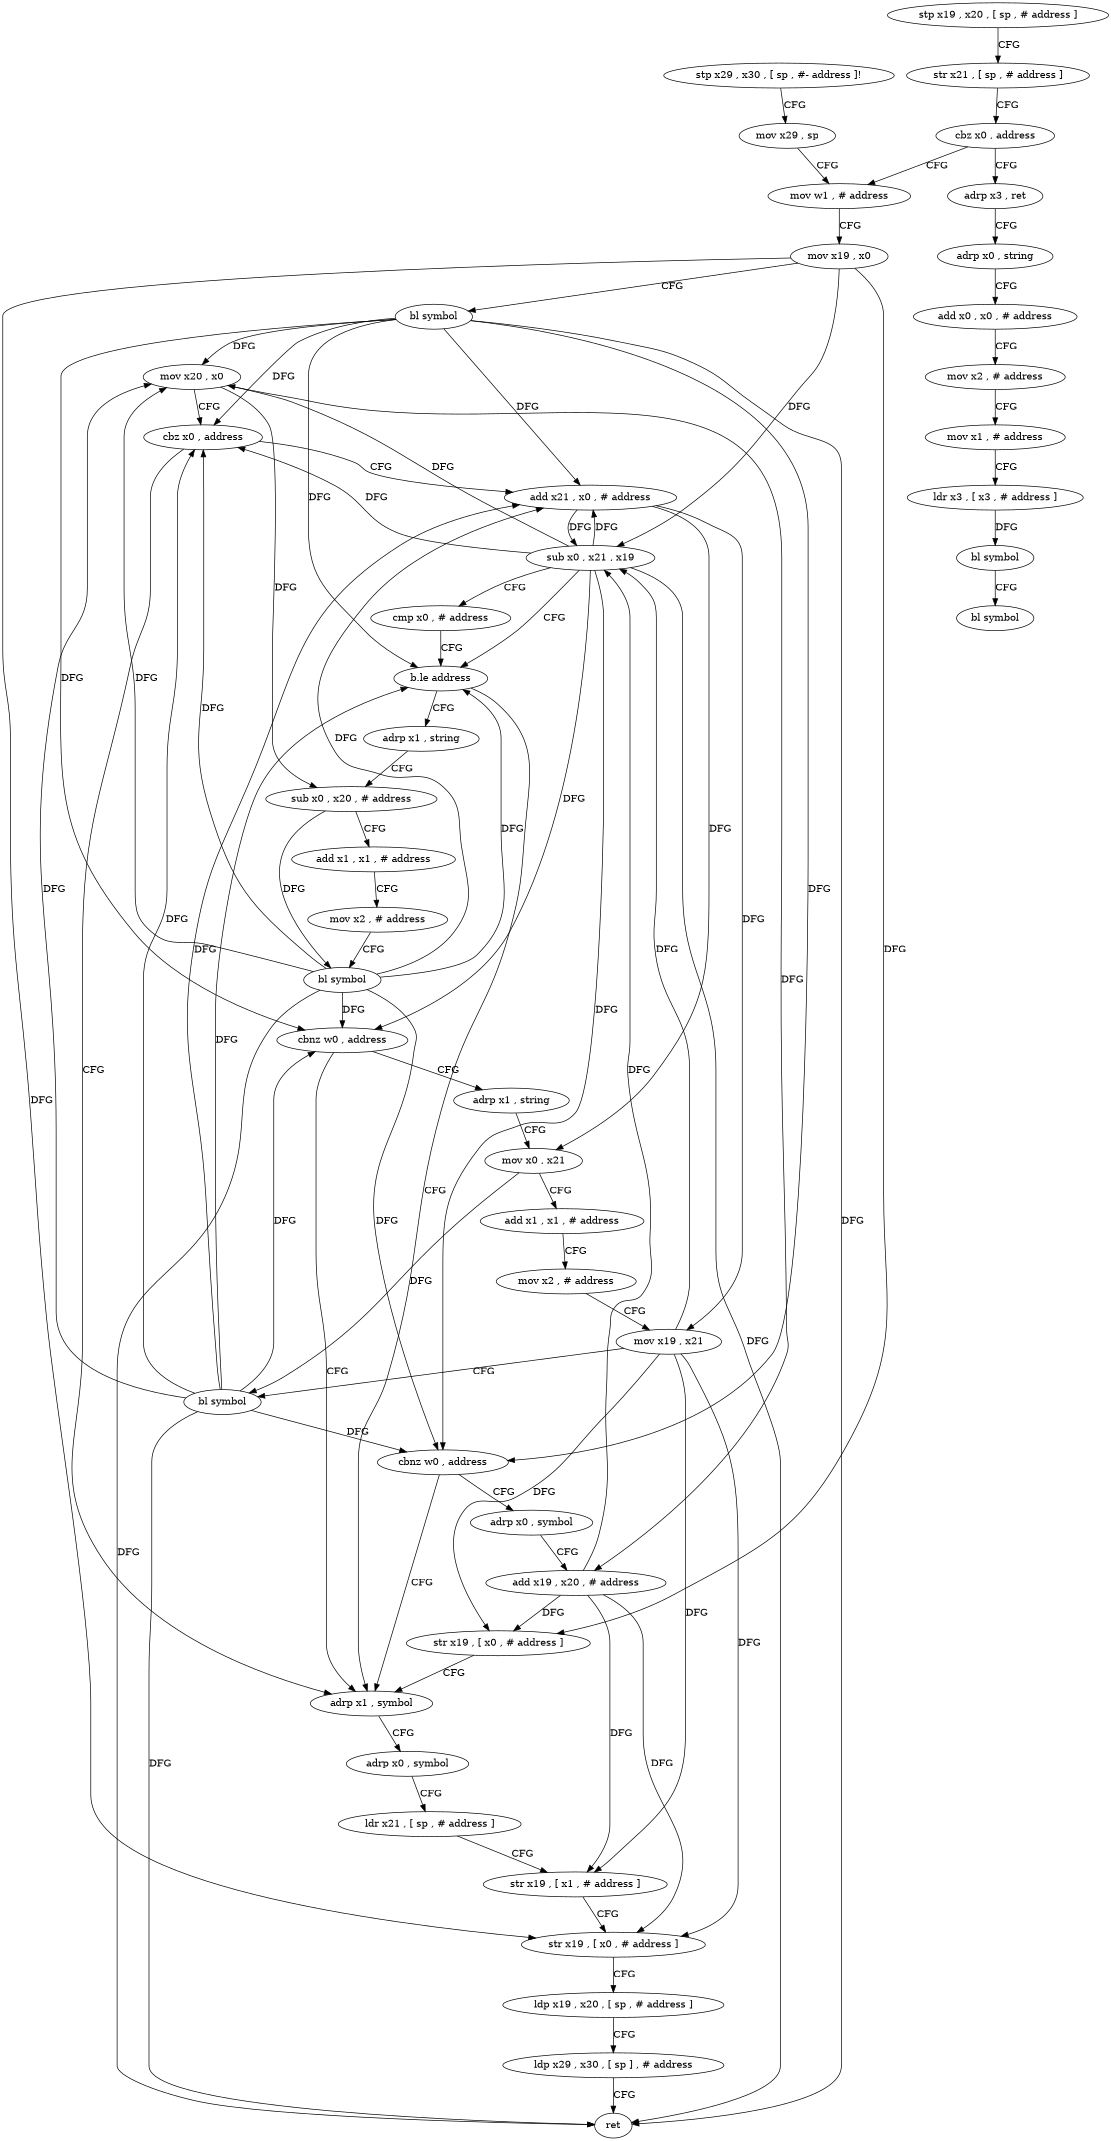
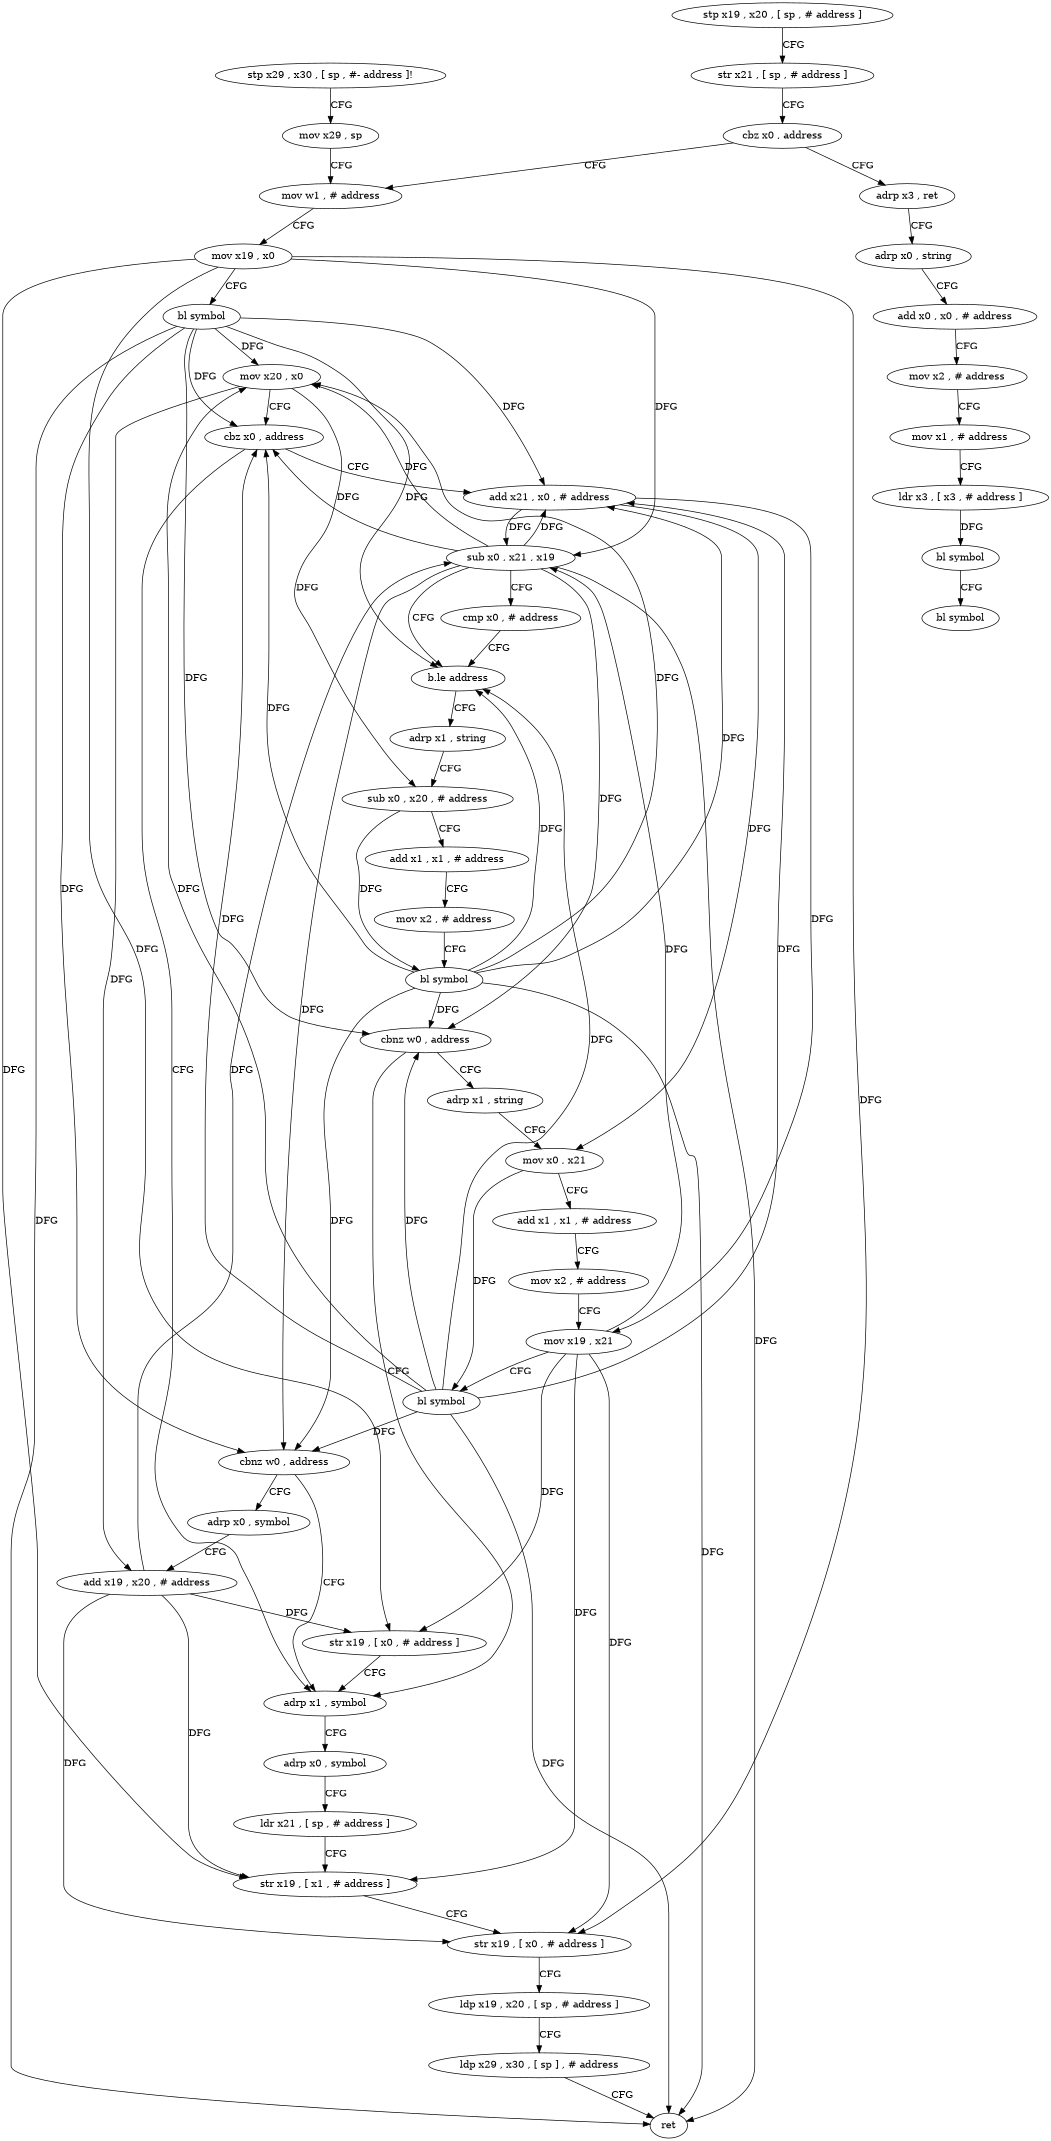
  digraph {
    n1 [label="stp x29 , x30 , [ sp , #- address ]!"]
    n2 [label="mov x29 , sp"]
    n3 [label="mov w1 , # address"]
    n4 [label="stp x19 , x20 , [ sp , # address ]"]
    n5 [label="str x21 , [ sp , # address ]"]
    n6 [label="cbz x0 , address"]
    n7 [label="adrp x3 , ret"]
    n8 [label="adrp x0 , string"]
    n9 [label="mov x19 , x0"]
    n10 [label="add x0 , x0 , # address"]
    n11 [label="bl symbol"]
    n12 [label="str x19 , [ x1 , # address ]"]
    n13 [label="str x19 , [ x0 , # address ]"]
    n14 [label="sub x0 , x21 , x19"]
    n15 [label="str x19 , [ x0 , # address ]"]
    n16 [label="mov x2 , # address"]
    n17 [label="mov x1 , # address"]
    n18 [label="ldr x3 , [ x3 , # address ]"]
    n19 [label="bl symbol"]
    n20 [label="bl symbol"]
    n21 [label="mov x20 , x0"]
    n22 [label="cbz x0 , address"]
    n23 [label="add x21 , x0 , # address"]
    n24 [label=ret]
    n25 [label="b.le address"]
    n26 [label="cbnz w0 , address"]
    n27 [label="cbnz w0 , address"]
    n28 [label="ldp x19 , x20 , [ sp , # address ]"]
    n29 [label="cmp x0 , # address"]
    n30 [label="adrp x1 , symbol"]
    n31 [label="sub x0 , x20 , # address"]
    n32 [label="add x19 , x20 , # address"]
    n33 [label="mov x0 , x21"]
    n34 [label="mov x19 , x21"]
    n35 [label="adrp x1 , string"]
    n36 [label="adrp x1 , string"]
    n37 [label="adrp x0 , symbol"]
    n38 [label="add x1 , x1 , # address"]
    n39 [label="bl symbol"]
    n40 [label="adrp x0 , symbol"]
    n41 [label="ldr x21 , [ sp , # address ]"]
    n42 [label="add x1 , x1 , # address"]
    n43 [label="bl symbol"]
    n44 [label="ldp x29 , x30 , [ sp ] , # address"]
    n45 [label="mov x2 , # address"]
    n46 [label="mov x2 , # address"]
    n1 -> n2 [label=CFG]
    n2 -> n3 [label=CFG]
    n3 -> n9 [label=CFG]
    n4 -> n5 [label=CFG]
    n5 -> n6 [label=CFG]
    n6 -> n3 [label=CFG]
    n6 -> n7 [label=CFG]
    n7 -> n8 [label=CFG]
    n8 -> n10 [label=CFG]
    n9 -> n11 [label=CFG]
+   n9 -> n12 [label=DFG]
    n9 -> n13 [label=DFG]
    n9 -> n14 [label=DFG]
    n9 -> n15 [label=DFG]
    n10 -> n16 [label=CFG]
    n11 -> n21 [label=DFG]
    n11 -> n22 [label=DFG]
    n11 -> n23 [label=DFG]
    n11 -> n24 [label=DFG]
    n11 -> n25 [label=DFG]
    n11 -> n26 [label=DFG]
    n11 -> n27 [label=DFG]
    n12 -> n13 [label=CFG]
    n13 -> n28 [label=CFG]
    n14 -> n21 [label=DFG]
    n14 -> n22 [label=DFG]
    n14 -> n23 [label=DFG]
    n14 -> n24 [label=DFG]
    n14 -> n25 [label=CFG]
    n14 -> n26 [label=DFG]
    n14 -> n27 [label=DFG]
    n14 -> n29 [label=CFG]
    n15 -> n30 [label=CFG]
    n16 -> n17 [label=CFG]
    n17 -> n18 [label=CFG]
    n18 -> n19 [label=DFG]
    n19 -> n20 [label=CFG]
    n21 -> n22 [label=CFG]
    n21 -> n31 [label=DFG]
    n21 -> n32 [label=DFG]
    n22 -> n23 [label=CFG]
    n22 -> n30 [label=CFG]
    n23 -> n14 [label=DFG]
    n23 -> n33 [label=DFG]
    n23 -> n34 [label=DFG]
-   n25 -> n30 [label=CFG]
    n25 -> n35 [label=CFG]
    n26 -> n30 [label=CFG]
    n26 -> n36 [label=CFG]
    n27 -> n30 [label=CFG]
    n27 -> n37 [label=CFG]
    n28 -> n44 [label=CFG]
    n29 -> n25 [label=CFG]
    n30 -> n40 [label=CFG]
    n31 -> n38 [label=CFG]
    n31 -> n39 [label=DFG]
    n32 -> n12 [label=DFG]
    n32 -> n13 [label=DFG]
    n32 -> n14 [label=DFG]
    n32 -> n15 [label=DFG]
    n33 -> n42 [label=CFG]
    n33 -> n43 [label=DFG]
    n34 -> n12 [label=DFG]
    n34 -> n13 [label=DFG]
    n34 -> n14 [label=DFG]
    n34 -> n15 [label=DFG]
    n34 -> n43 [label=CFG]
    n35 -> n31 [label=CFG]
    n36 -> n33 [label=CFG]
    n37 -> n32 [label=CFG]
    n38 -> n45 [label=CFG]
    n39 -> n21 [label=DFG]
    n39 -> n22 [label=DFG]
    n39 -> n23 [label=DFG]
    n39 -> n24 [label=DFG]
    n39 -> n25 [label=DFG]
    n39 -> n26 [label=DFG]
    n39 -> n27 [label=DFG]
    n40 -> n41 [label=CFG]
    n41 -> n12 [label=CFG]
    n42 -> n46 [label=CFG]
    n43 -> n21 [label=DFG]
    n43 -> n22 [label=DFG]
    n43 -> n23 [label=DFG]
    n43 -> n24 [label=DFG]
    n43 -> n25 [label=DFG]
    n43 -> n26 [label=DFG]
    n43 -> n27 [label=DFG]
    n44 -> n24 [label=CFG]
    n45 -> n39 [label=CFG]
    n46 -> n34 [label=CFG]
  }
